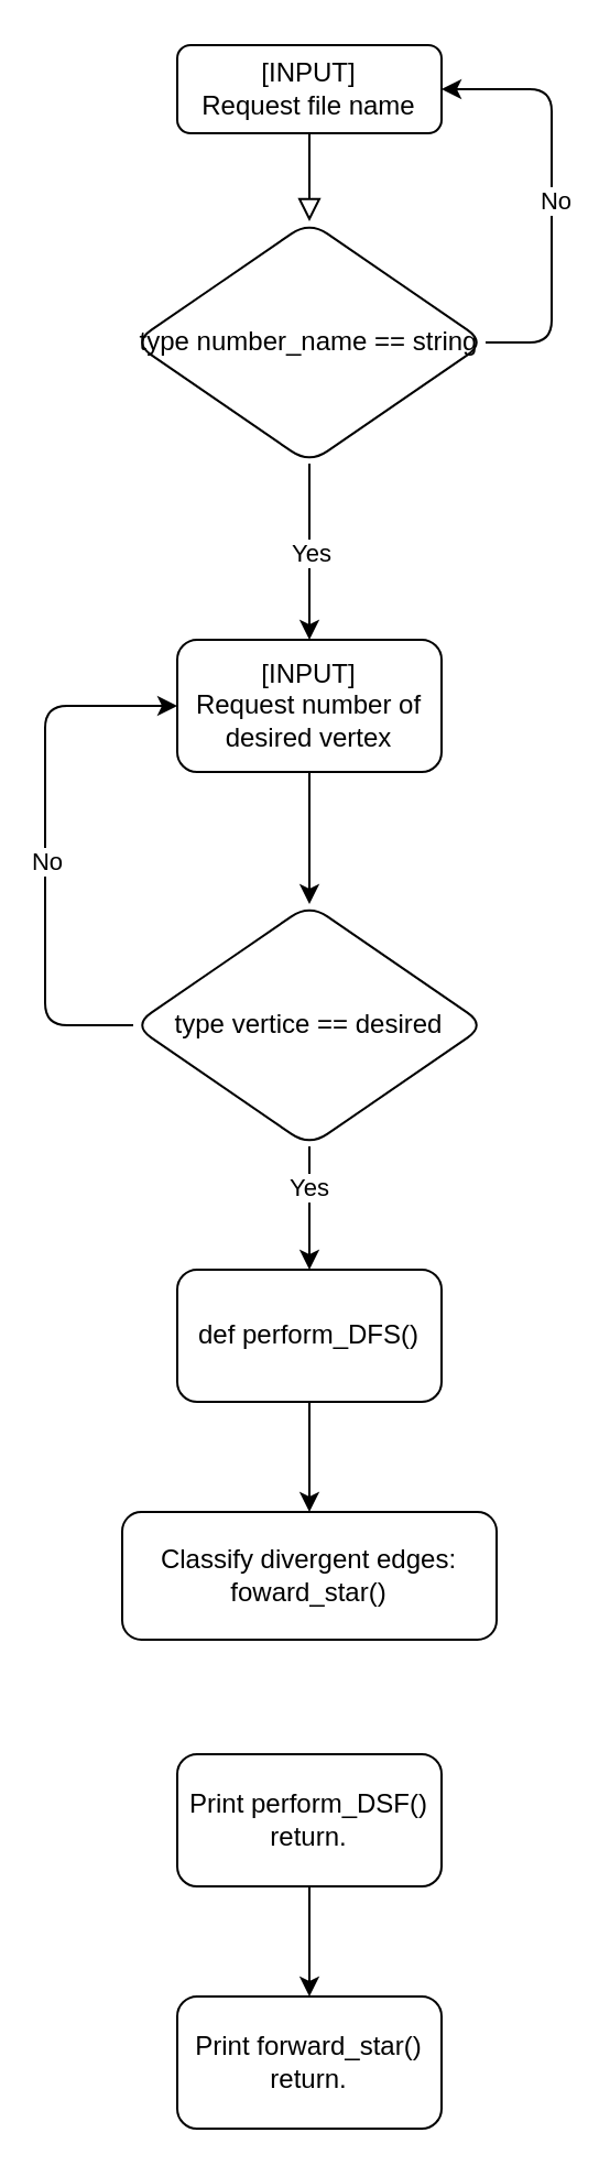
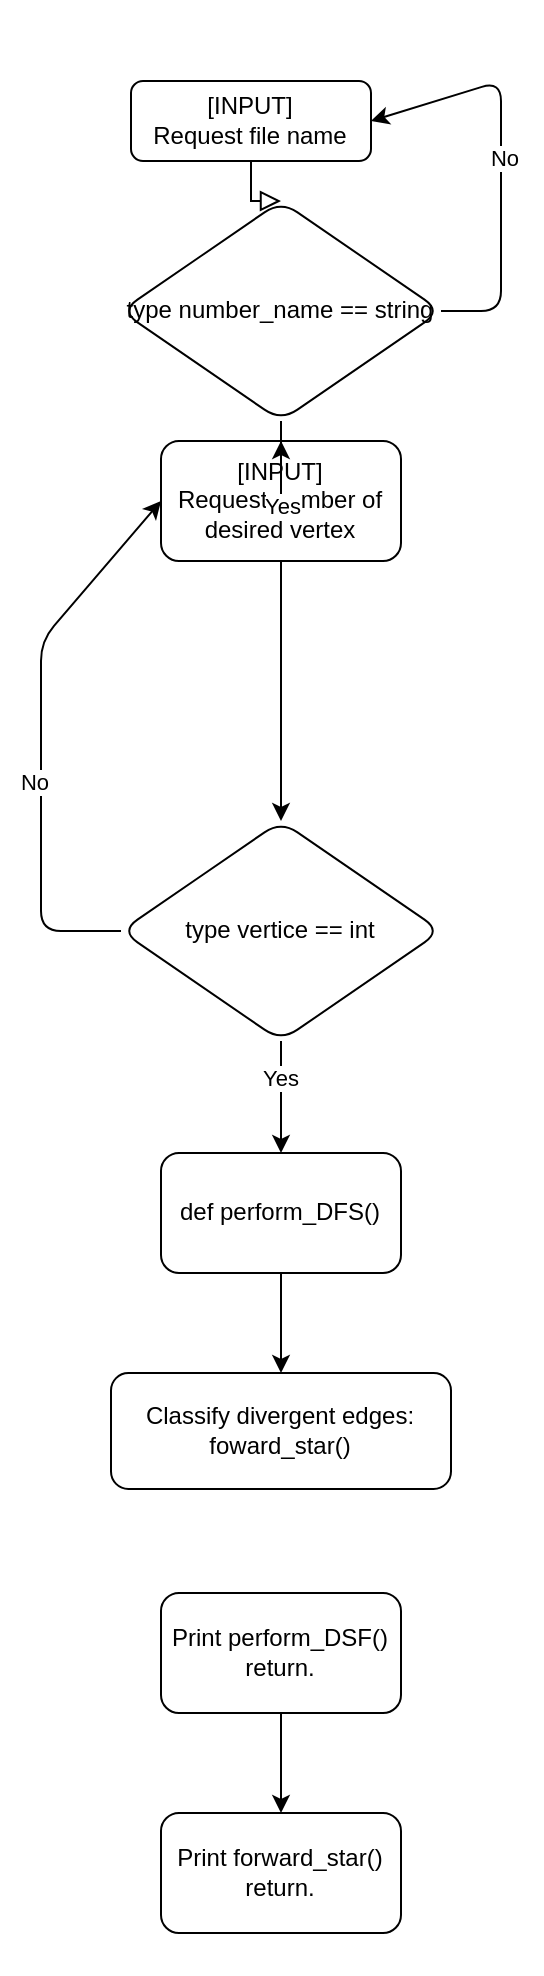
  <mxCell id="0" />
  <mxCell id="1" parent="0" />
  <mxCell id="2" value="" style="rounded=0;html=1;jettySize=auto;orthogonalLoop=1;fontSize=11;endArrow=block;endFill=0;endSize=8;strokeWidth=1;shadow=0;labelBackgroundColor=none;edgeStyle=orthogonalEdgeStyle;entryX=0.5;entryY=0;entryDx=0;entryDy=0;" edge="1" parent="1" source="3" target="15"><mxGeometry relative="1" as="geometry"><mxPoint x="140" y="90" as="targetPoint" /></mxGeometry></mxCell>
- <mxCell id="3" value="&lt;div&gt;[INPUT]&lt;/div&gt;&lt;div&gt;Request file name&lt;br&gt;&lt;/div&gt;" style="rounded=1;whiteSpace=wrap;html=1;fontSize=12;glass=0;strokeWidth=1;shadow=0;" vertex="1" parent="1"><mxGeometry x="80" y="20" width="120" height="40" as="geometry" /></mxCell>
+ <mxCell id="3" value="&lt;div&gt;[INPUT]&lt;/div&gt;&lt;div&gt;Request file name&lt;br&gt;&lt;/div&gt;" style="rounded=1;whiteSpace=wrap;html=1;fontSize=12;glass=0;strokeWidth=1;shadow=0;" vertex="1" parent="1"><mxGeometry x="65" y="40" width="120" height="40" as="geometry" /></mxCell>
  <mxCell id="4" value="" style="edgeStyle=none;html=1;" edge="1" parent="1" source="5" target="10"><mxGeometry relative="1" as="geometry" /></mxCell>
- <mxCell id="5" value="&lt;div&gt;[INPUT]&lt;/div&gt;&lt;div&gt;Request number of desired vertex&lt;br&gt;&lt;/div&gt;" style="rounded=1;whiteSpace=wrap;html=1;fontSize=12;glass=0;strokeWidth=1;shadow=0;" vertex="1" parent="1"><mxGeometry x="80" y="290" width="120" height="60" as="geometry" /></mxCell>
+ <mxCell id="5" value="&lt;div&gt;[INPUT]&lt;/div&gt;&lt;div&gt;Request number of desired vertex&lt;br&gt;&lt;/div&gt;" style="rounded=1;whiteSpace=wrap;html=1;fontSize=12;glass=0;strokeWidth=1;shadow=0;" vertex="1" parent="1"><mxGeometry x="80" y="220" width="120" height="60" as="geometry" /></mxCell>
  <mxCell id="6" value="" style="edgeStyle=none;html=1;exitX=0.5;exitY=1;exitDx=0;exitDy=0;" edge="1" parent="1" source="10" target="17"><mxGeometry relative="1" as="geometry"><Array as="points" /></mxGeometry></mxCell>
  <mxCell id="7" value="Yes" style="edgeLabel;html=1;align=center;verticalAlign=middle;resizable=0;points=[];" vertex="1" connectable="0" parent="6"><mxGeometry x="0.194" relative="1" as="geometry"><mxPoint x="-1" y="-15" as="offset" /></mxGeometry></mxCell>
  <mxCell id="8" style="edgeStyle=none;html=1;exitX=0;exitY=0.5;exitDx=0;exitDy=0;entryX=0;entryY=0.5;entryDx=0;entryDy=0;" edge="1" parent="1" source="10" target="5"><mxGeometry relative="1" as="geometry"><Array as="points"><mxPoint x="20" y="465" /><mxPoint x="20" y="320" /></Array></mxGeometry></mxCell>
  <mxCell id="9" value="No" style="edgeLabel;html=1;align=center;verticalAlign=middle;resizable=0;points=[];" vertex="1" connectable="0" parent="8"><mxGeometry x="-0.772" relative="1" as="geometry"><mxPoint x="-12" y="-75" as="offset" /></mxGeometry></mxCell>
- <mxCell id="10" value="type vertice == desired" style="rhombus;whiteSpace=wrap;html=1;rounded=1;glass=0;strokeWidth=1;shadow=0;" vertex="1" parent="1"><mxGeometry x="60" y="410" width="160" height="110" as="geometry" /></mxCell>
+ <mxCell id="10" value="type vertice == int" style="rhombus;whiteSpace=wrap;html=1;rounded=1;glass=0;strokeWidth=1;shadow=0;" vertex="1" parent="1"><mxGeometry x="60" y="410" width="160" height="110" as="geometry" /></mxCell>
  <mxCell id="11" style="edgeStyle=none;html=1;exitX=1;exitY=0.5;exitDx=0;exitDy=0;entryX=1;entryY=0.5;entryDx=0;entryDy=0;" edge="1" parent="1" source="15" target="3"><mxGeometry relative="1" as="geometry"><Array as="points"><mxPoint x="250" y="155" /><mxPoint x="250" y="40" /></Array></mxGeometry></mxCell>
  <mxCell id="12" value="No" style="edgeLabel;html=1;align=center;verticalAlign=middle;resizable=0;points=[];" vertex="1" connectable="0" parent="11"><mxGeometry x="0.325" y="-1" relative="1" as="geometry"><mxPoint y="34" as="offset" /></mxGeometry></mxCell>
  <mxCell id="13" style="edgeStyle=none;html=1;exitX=0.5;exitY=1;exitDx=0;exitDy=0;entryX=0.5;entryY=0;entryDx=0;entryDy=0;" edge="1" parent="1" source="15" target="5"><mxGeometry relative="1" as="geometry"><mxPoint x="-50" y="155" as="targetPoint" /><Array as="points"><mxPoint x="140" y="260" /></Array></mxGeometry></mxCell>
  <mxCell id="14" value="Yes" style="edgeLabel;html=1;align=center;verticalAlign=middle;resizable=0;points=[];" vertex="1" connectable="0" parent="13"><mxGeometry x="-0.508" y="1" relative="1" as="geometry"><mxPoint x="-1" y="20" as="offset" /></mxGeometry></mxCell>
  <mxCell id="15" value="type number_name == string" style="rhombus;whiteSpace=wrap;html=1;rounded=1;glass=0;strokeWidth=1;shadow=0;" vertex="1" parent="1"><mxGeometry x="60" y="100" width="160" height="110" as="geometry" /></mxCell>
  <mxCell id="16" value="" style="edgeStyle=none;html=1;" edge="1" parent="1" source="17" target="18"><mxGeometry relative="1" as="geometry" /></mxCell>
  <mxCell id="17" value="def perform_DFS()" style="whiteSpace=wrap;html=1;rounded=1;glass=0;strokeWidth=1;shadow=0;" vertex="1" parent="1"><mxGeometry x="80" y="576" width="120" height="60" as="geometry" /></mxCell>
  <mxCell id="18" value="Classify divergent edges:&lt;br&gt;foward_star()" style="whiteSpace=wrap;html=1;rounded=1;glass=0;strokeWidth=1;shadow=0;" vertex="1" parent="1"><mxGeometry x="55" y="686" width="170" height="58" as="geometry" /></mxCell>
  <mxCell id="19" value="" style="edgeStyle=none;html=1;" edge="1" parent="1" source="20" target="21"><mxGeometry relative="1" as="geometry" /></mxCell>
  <mxCell id="20" value="Print perform_DSF() return." style="whiteSpace=wrap;html=1;rounded=1;glass=0;strokeWidth=1;shadow=0;" vertex="1" parent="1"><mxGeometry x="80" y="796" width="120" height="60" as="geometry" /></mxCell>
  <mxCell id="21" value="Print forward_star() return." style="whiteSpace=wrap;html=1;rounded=1;glass=0;strokeWidth=1;shadow=0;" vertex="1" parent="1"><mxGeometry x="80" y="906" width="120" height="60" as="geometry" /></mxCell>
